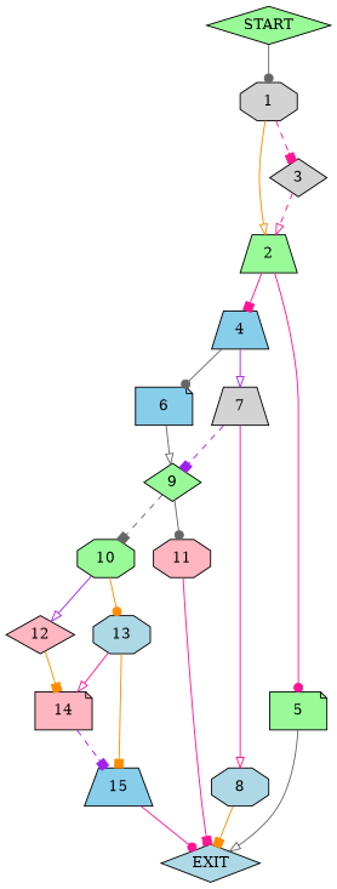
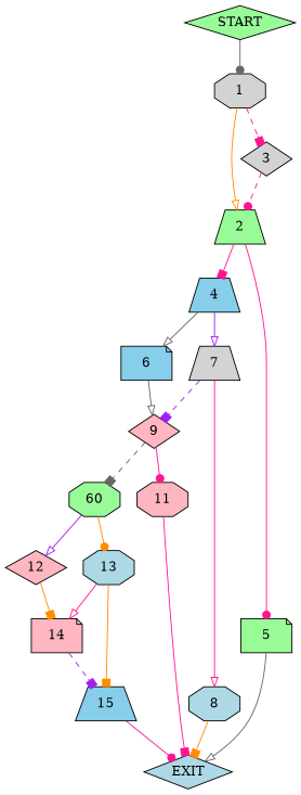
  digraph {
    node [fillcolor=palegreen shape=diamond style=filled]
    edge [arrowhead=onormal color=deeppink style=solid]
    n1 [label=START]
    1 [fillcolor=lightgrey shape=octagon]
    2 [shape=trapezium]
    3 [fillcolor=lightgrey]
    n5 [fillcolor=lightblue label=EXIT]
    4 [fillcolor=skyblue shape=trapezium]
    5 [shape=note]
    6 [fillcolor=skyblue shape=note]
    7 [fillcolor=lightgrey shape=trapezium]
-   9
+   9 [fillcolor=lightpink]
    8 [fillcolor=lightblue shape=octagon]
-   10 [shape=octagon]
+   10 [shape=octagon label=60]
    11 [fillcolor=lightpink shape=octagon]
    12 [fillcolor=lightpink]
    13 [fillcolor=lightblue shape=octagon]
    14 [fillcolor=lightpink shape=note]
    15 [fillcolor=skyblue shape=trapezium]
    n1 -> 1 [arrowhead=dot color=gray40]
    1 -> 2 [color=darkorange]
    1 -> 3 [arrowhead=box style=dashed]
    2 -> 4 [arrowhead=box]
    2 -> 5 [arrowhead=dot]
-   3 -> 2 [style=dashed]
-   4 -> 6 [arrowhead=dot color=gray40]
+   3 -> 2 [arrowhead=dot style=dashed]
+   4 -> 6 [color=gray40]
    4 -> 7 [color=purple]
    5 -> n5 [color=gray40]
    6 -> 9 [color=gray40]
    7 -> 9 [arrowhead=box color=purple style=dashed]
    7 -> 8
    9 -> 10 [arrowhead=box color=gray40 style=dashed]
-   9 -> 11 [arrowhead=dot color=gray40]
+   9 -> 11 [arrowhead=dot]
    8 -> n5 [arrowhead=box color=darkorange]
    10 -> 12 [color=purple]
    10 -> 13 [arrowhead=dot color=darkorange]
    11 -> n5 [arrowhead=box]
    12 -> 14 [arrowhead=box color=darkorange]
    13 -> 14
    13 -> 15 [arrowhead=box color=darkorange]
    14 -> 15 [arrowhead=box color=purple style=dashed]
    15 -> n5 [arrowhead=dot]
  }
